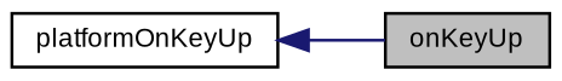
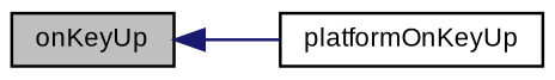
  digraph {
    rankdir=LR
    node [color=black fontname=Arial fontsize=9 shape=record]
    n1 [fillcolor=grey75 fontcolor=black height=0.2 label=onKeyUp style=filled width=0.4]
    n2 [height=0.2 label=platformOnKeyUp width=0.4]
-   n2 -> n1 [color=midnightblue dir=back fontname=Arial fontsize=9 labelfontname=Arial labelfontsize=9 style=solid]
+   n1 -> n2 [color=midnightblue dir=back fontname=Arial fontsize=9 labelfontname=Arial labelfontsize=9 style=solid]
  }
